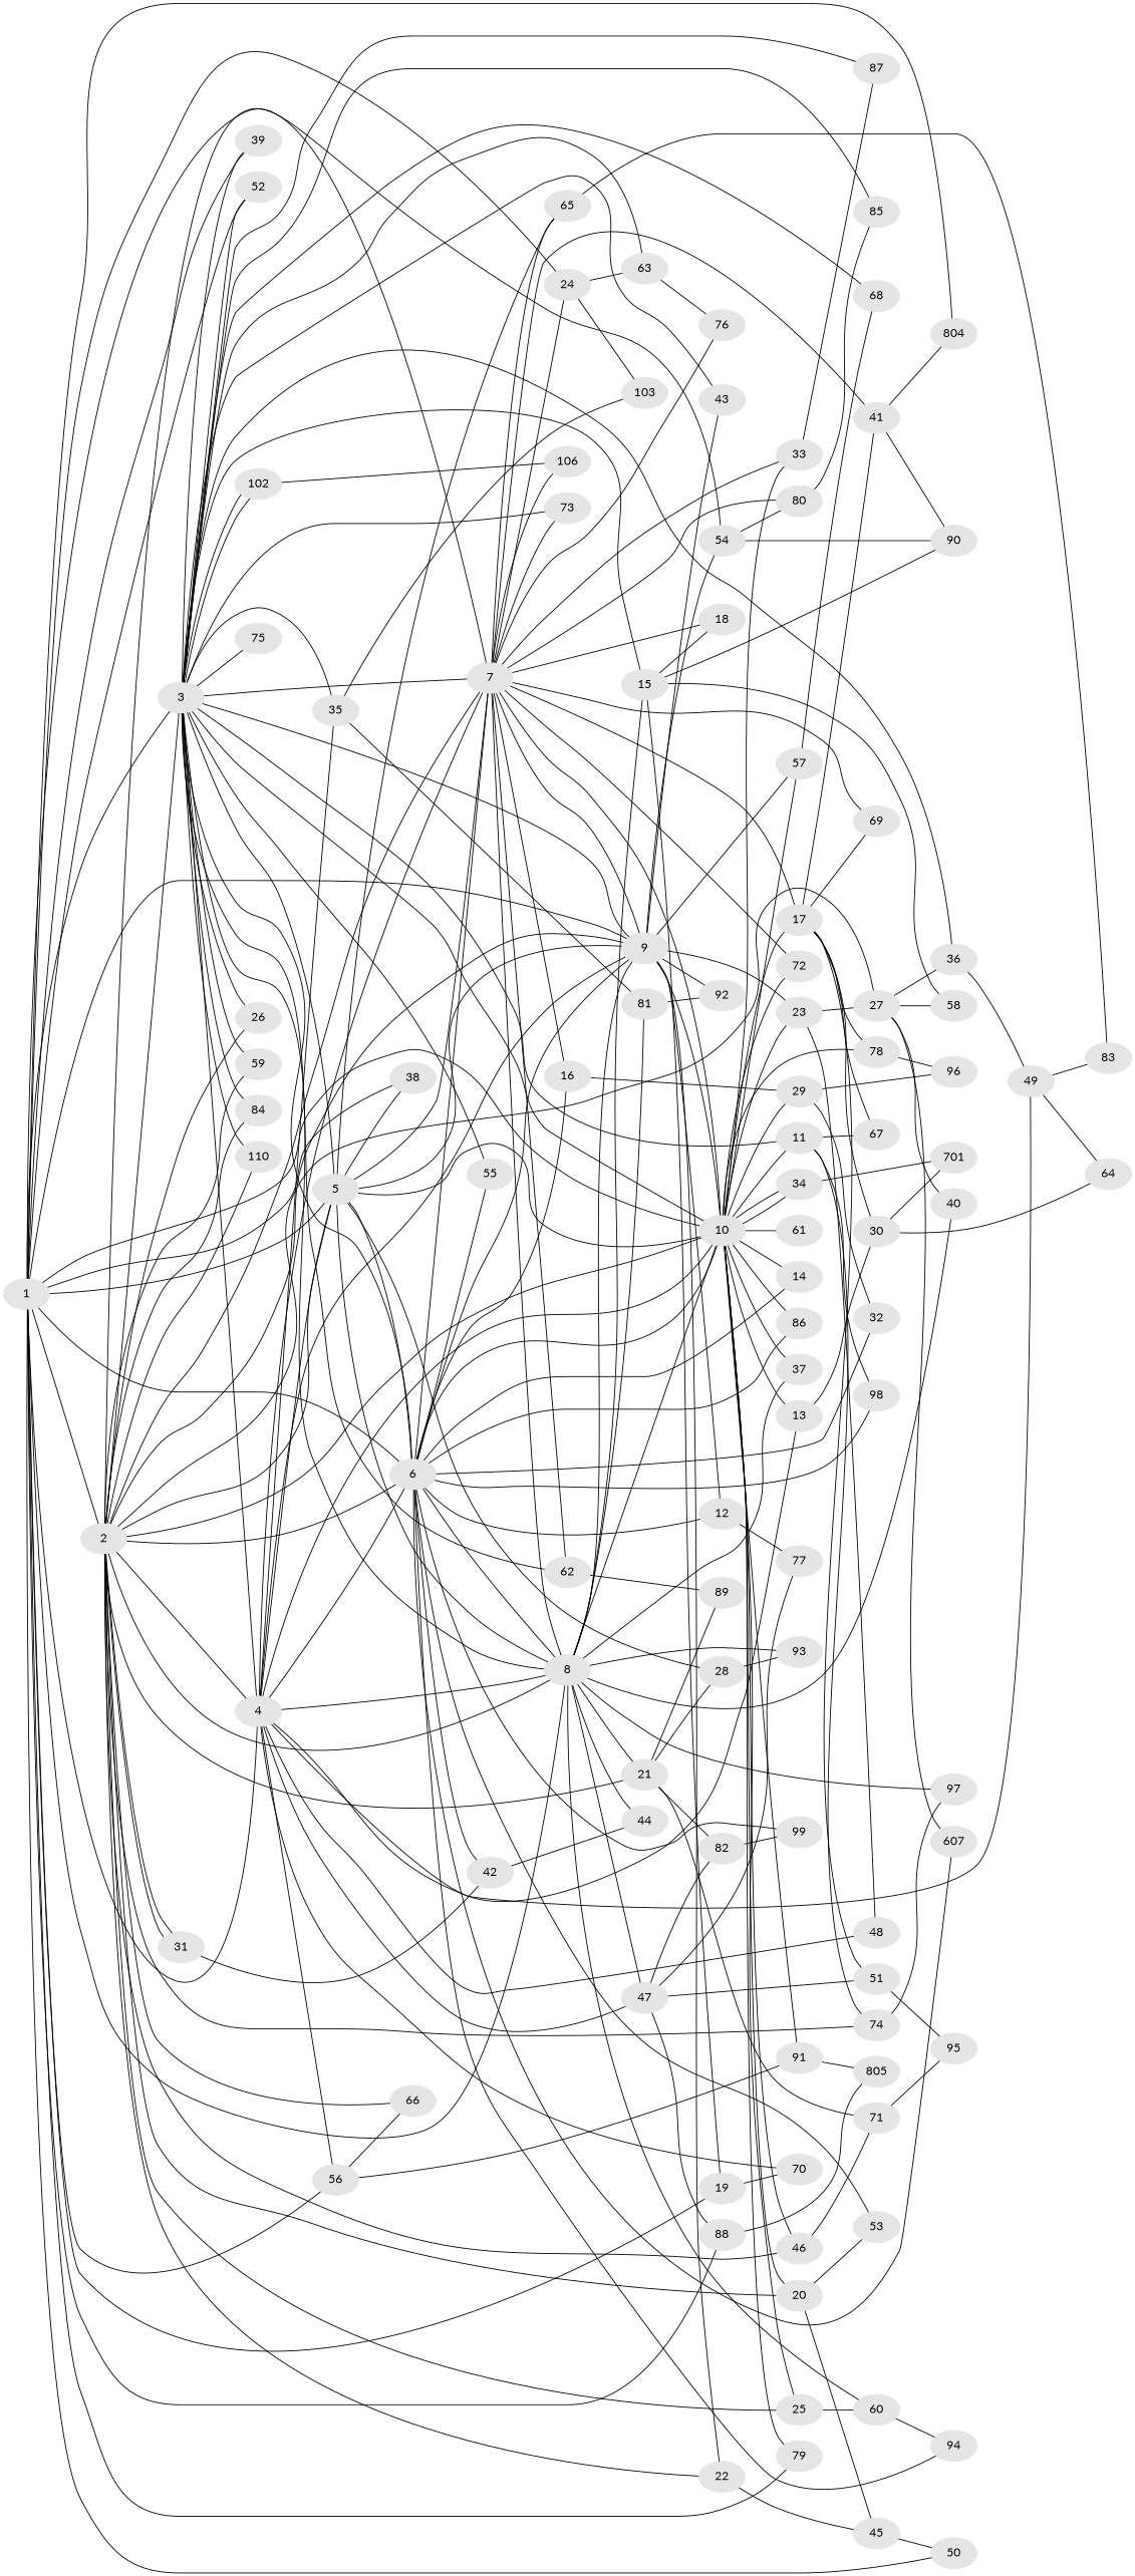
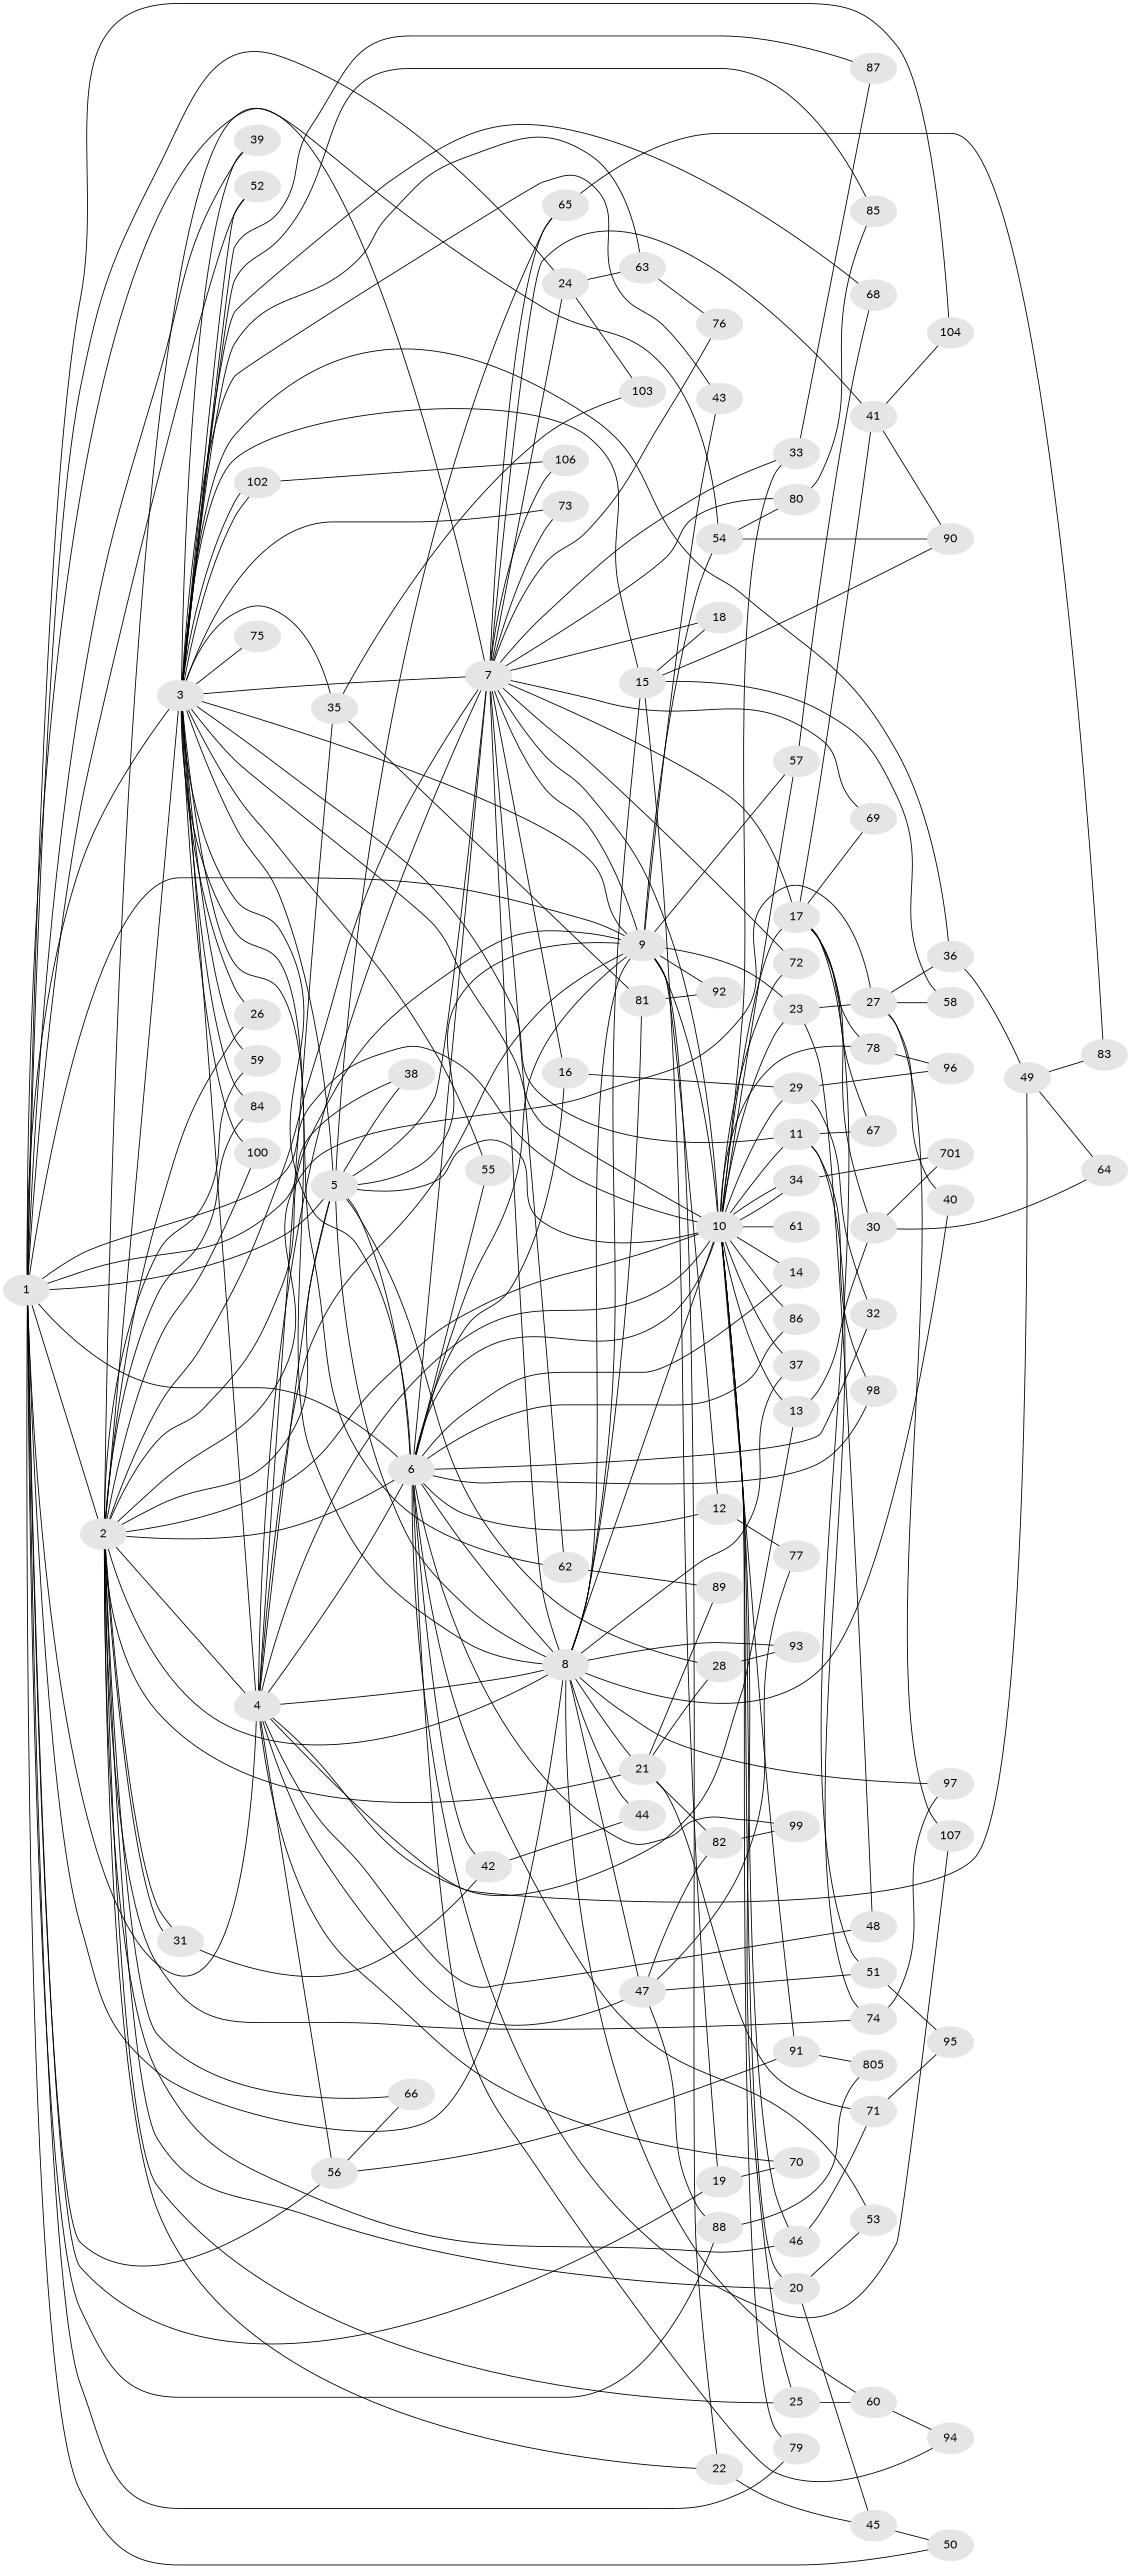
  graph {
    fontname=Lato
    rankdir=LR
    node [color=gray90 fontname=Lato style=filled]
    edge [fontname=Lato]
    1
    2
    3
    4
    5
    6
    7
    8
    9
    10
    19
    24
    38
    39
    50
    52
    56
    79
    88
-   104 [label=804]
+   104
    20
    21
    22
    25
    26
    27
    31
    46
    54
    59
    66
    74
    84
-   100 [label=110]
+   100
    11
    15
    35
    36
    43
    55
    62
    63
    68
    73
    75
    85
    87
    102
    13
    47
    48
    49
    70
    28
    65
    16
    12
    14
    32
    42
    53
    86
    94
    98
    99
-   107 [label=607]
+   107
    17
    18
    33
    41
    69
    72
    76
    80
    106
    37
    40
    44
    60
    81
    93
    97
    23
    57
    92
    61
    29
    34
    78
    91
    103
    n92 [label=805]
    45
    71
    82
    89
    58
    90
    67
    30
    77
    51
    64
    83
    96
    n106 [label=701]
    95
    1 -- 2
    1 -- 3
    1 -- 4
    1 -- 5
    1 -- 6
    1 -- 7
    1 -- 8
    1 -- 9
    1 -- 10
    1 -- 19
    1 -- 24
    1 -- 38
    1 -- 39
    1 -- 50
    1 -- 52
    1 -- 56
    1 -- 79
    1 -- 88
    1 -- 104
    2 -- 3
    2 -- 4
    2 -- 5
    2 -- 6
    2 -- 7
    2 -- 8
    2 -- 9
    2 -- 10
    2 -- 20
    2 -- 21
    2 -- 22
    2 -- 25
    2 -- 26
    2 -- 27
    2 -- 31
    2 -- 31
    2 -- 46
    2 -- 54
    2 -- 59
    2 -- 66
    2 -- 74
    2 -- 84
    2 -- 100
    3 -- 4
    3 -- 5
    3 -- 6
    3 -- 7
    3 -- 8
    3 -- 9
    3 -- 10
    3 -- 39
    3 -- 52
    3 -- 26
    3 -- 59
    3 -- 84
    3 -- 100
    3 -- 11
    3 -- 15
    3 -- 35
    3 -- 36
    3 -- 43
    3 -- 55
    3 -- 62
    3 -- 63
    3 -- 68
    3 -- 73
    3 -- 75
    3 -- 85
    3 -- 87
    3 -- 102
    3 -- 102
    4 -- 5
    4 -- 6
    4 -- 7
    4 -- 8
    4 -- 9
    4 -- 10
    4 -- 56
    4 -- 35
    4 -- 13
    4 -- 47
    4 -- 48
    4 -- 49
    4 -- 70
    5 -- 6
    5 -- 7
    5 -- 8
    5 -- 9
    5 -- 10
    5 -- 38
    5 -- 28
    5 -- 65
    6 -- 7
    6 -- 8
    6 -- 9
    6 -- 10
    6 -- 55
    6 -- 16
    6 -- 12
    6 -- 14
    6 -- 32
    6 -- 42
    6 -- 53
    6 -- 86
    6 -- 94
    6 -- 98
    6 -- 99
    6 -- 107
    7 -- 8
    7 -- 9
    7 -- 10
    7 -- 24
    7 -- 62
    7 -- 73
    7 -- 65
    7 -- 16
    7 -- 17
    7 -- 18
    7 -- 33
    7 -- 41
    7 -- 69
    7 -- 72
    7 -- 76
    7 -- 80
    7 -- 106
    8 -- 9
    8 -- 10
    8 -- 21
    8 -- 15
    8 -- 47
    8 -- 37
    8 -- 40
    8 -- 44
    8 -- 60
    8 -- 81
    8 -- 93
    8 -- 97
    9 -- 10
    9 -- 22
    9 -- 54
    9 -- 43
    9 -- 12
    9 -- 23
    9 -- 57
    9 -- 92
    10 -- 79
    10 -- 20
    10 -- 25
    10 -- 46
    10 -- 11
    10 -- 13
    10 -- 14
    10 -- 86
    10 -- 17
    10 -- 33
    10 -- 72
    10 -- 37
    10 -- 23
    10 -- 57
    10 -- 61
    10 -- 29
    10 -- 34
    10 -- 34
    10 -- 78
    10 -- 91
    19 -- 70
    24 -- 63
    24 -- 103
    56 -- 66
    56 -- 91
    88 -- n92
    20 -- 53
    20 -- 45
    21 -- 28
    21 -- 71
    21 -- 82
    21 -- 89
    22 -- 45
    25 -- 60
    27 -- 36
    27 -- 107
    27 -- 40
    27 -- 58
    31 -- 42
    46 -- 71
    54 -- 80
    54 -- 90
    74 -- 97
    11 -- 74
    11 -- 98
    11 -- 67
    15 -- 19
    15 -- 18
    15 -- 58
    15 -- 90
    35 -- 81
    35 -- 103
    36 -- 49
    62 -- 89
    63 -- 76
    102 -- 106
    13 -- 30
    47 -- 88
    47 -- 82
    47 -- 77
    47 -- 51
    49 -- 64
    49 -- 83
    28 -- 93
    65 -- 83
    16 -- 29
    12 -- 77
    42 -- 44
    17 -- 41
    17 -- 69
    17 -- 78
    17 -- 67
    17 -- 30
    17 -- 51
    33 -- 87
    41 -- 104
    41 -- 90
    80 -- 85
    60 -- 94
    81 -- 92
    23 -- 27
    23 -- 48
    57 -- 68
    29 -- 32
    29 -- 96
    34 -- n106
    78 -- 96
    91 -- n92
    45 -- 50
    71 -- 95
    82 -- 99
    30 -- 64
    30 -- n106
    51 -- 95
  }
